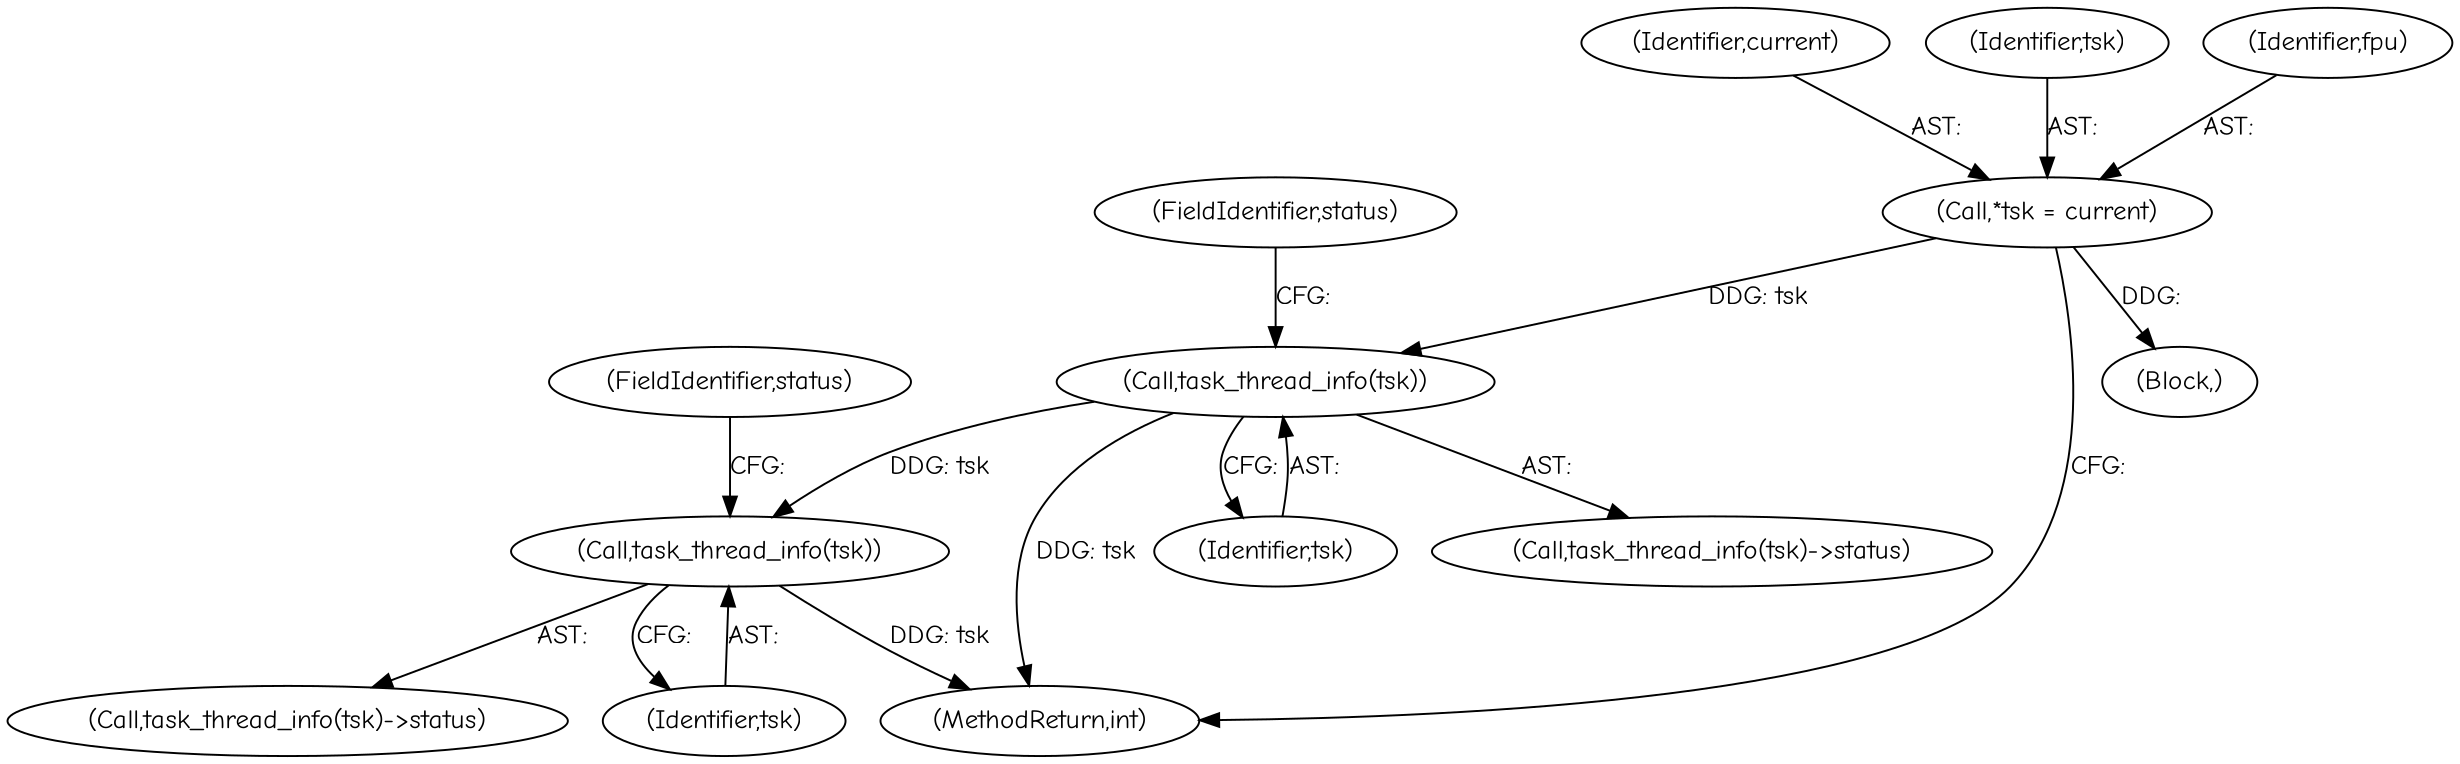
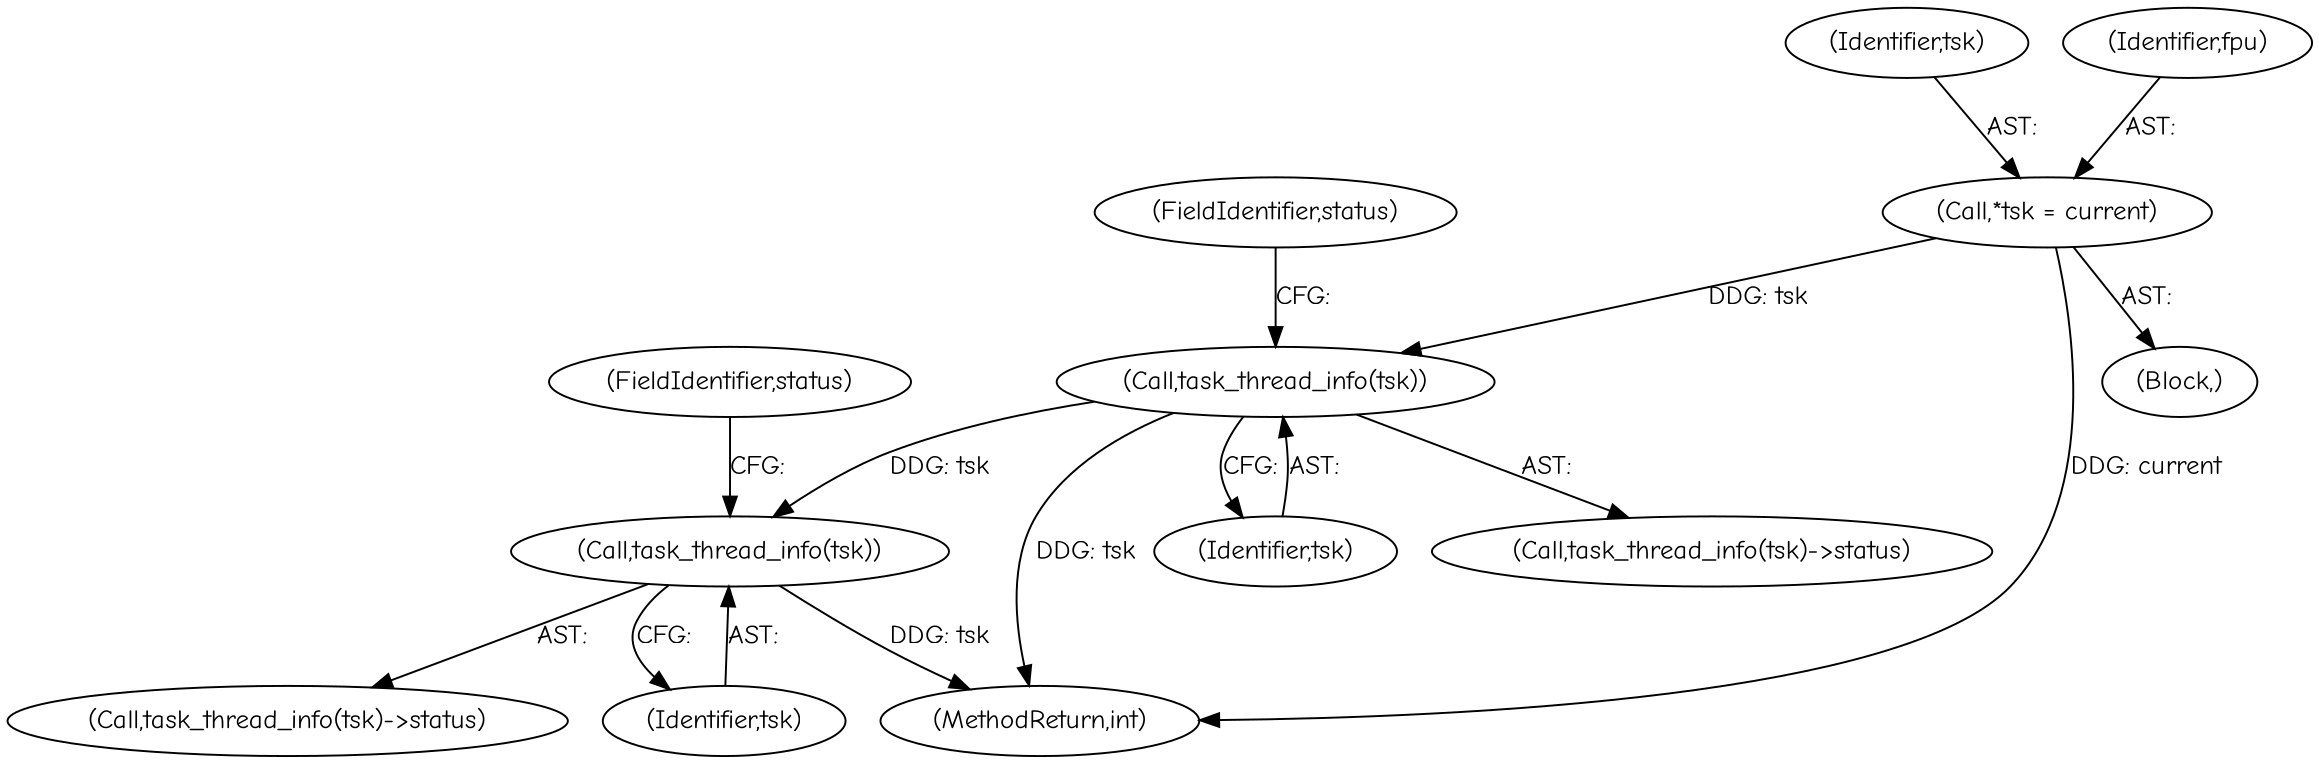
  digraph {
    fontname="Comic Neue"
    node [fontname="Comic Neue"]
    edge [fontname="Comic Neue"]
    n1 [label="(Call,*tsk = current)"]
    n2 [label="(Call,task_thread_info(tsk))"]
    n3 [label="(MethodReturn,int)"]
    n4 [label="(Block,)"]
    n5 [label="(Call,task_thread_info(tsk))"]
    n6 [label="(Identifier,tsk)"]
    n7 [label="(Call,task_thread_info(tsk)->status)"]
-   n8 [label="(Identifier,current)"]
    n9 [label="(Call,task_thread_info(tsk)->status)"]
    n10 [label="(Identifier,tsk)"]
    n11 [label="(Identifier,tsk)"]
    n12 [label="(Identifier,fpu)"]
    n13 [label="(FieldIdentifier,status)"]
    n14 [label="(FieldIdentifier,status)"]
    n1 -> n2 [label="DDG: tsk"]
-   n1 -> n3 [label="CFG: "]
-   n1 -> n4 [label="DDG: "]
+   n1 -> n3 [label="DDG: current"]
+   n1 -> n4 [label="AST: "]
    n2 -> n3 [label="DDG: tsk"]
    n2 -> n5 [label="DDG: tsk"]
    n2 -> n6 [label="CFG: "]
    n2 -> n7 [label="AST: "]
    n5 -> n3 [label="DDG: tsk"]
    n5 -> n9 [label="AST: "]
    n5 -> n10 [label="CFG: "]
    n6 -> n2 [label="AST: "]
-   n8 -> n1 [label="AST: "]
    n10 -> n5 [label="AST: "]
    n11 -> n1 [label="AST: "]
    n12 -> n1 [label="AST: "]
    n13 -> n5 [label="CFG: "]
    n14 -> n2 [label="CFG: "]
  }
